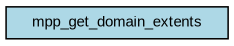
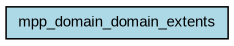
  digraph {
    rankdir=LR
    fontname="Liberation Sans"
-   n1 [color=black fillcolor=lightblue fontname="Liberation Sans" fontsize=10 height=0.2 label=mpp_get_domain_extents shape=record style=filled width=0.4]
+   n1 [color=black fillcolor=lightblue fontname="Liberation Sans" fontsize=10 height=0.2 label=mpp_domain_domain_extents shape=record style=filled width=0.4]
  }
